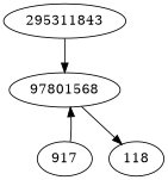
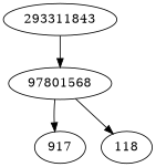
  strict digraph {
    97801568
    917
    n3 [label=118]
-   293311843 [label=295311843]
-   917 -> 97801568
+   293311843
+   97801568 -> 917
    97801568 -> n3
    293311843 -> 97801568
  }
